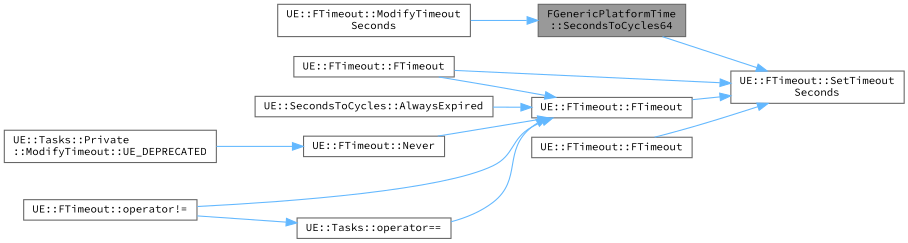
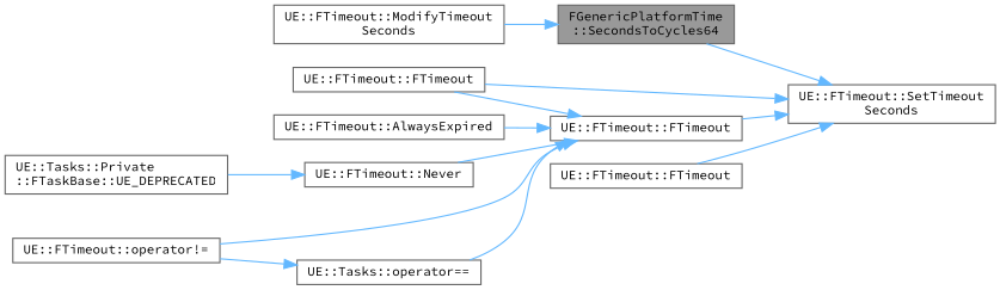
  digraph {
    fontname="Source Code Pro"
    rankdir=RL
    node [color=grey40 fillcolor=white fontname="Source Code Pro" fontsize=10 shape=box style=filled]
    edge [color=steelblue1 dir=back fontname="Source Code Pro" fontsize=10 labelfontname=Helvetica labelfontsize=10 style=solid]
    n1 [color=gray40 fillcolor=grey60 fontcolor=black height=0.2 label="FGenericPlatformTime\l::SecondsToCycles64" width=0.4]
    n2 [height=0.2 label="UE::FTimeout::ModifyTimeout\lSeconds" width=0.4]
    n3 [height=0.2 label="UE::FTimeout::SetTimeout\lSeconds" width=0.4]
    n4 [height=0.2 label="UE::FTimeout::FTimeout" width=0.4]
    n5 [height=0.2 label="UE::FTimeout::FTimeout" width=0.4]
    n6 [height=0.2 label="UE::FTimeout::FTimeout" width=0.4]
-   n7 [height=0.2 label="UE::SecondsToCycles::AlwaysExpired" width=0.4]
+   n7 [height=0.2 label="UE::FTimeout::AlwaysExpired" width=0.4]
    n8 [height=0.2 label="UE::FTimeout::Never" width=0.4]
    n9 [height=0.2 label="UE::FTimeout::operator!=" width=0.4]
    n10 [height=0.2 label="UE::Tasks::operator==" width=0.4]
-   n11 [height=0.2 label="UE::Tasks::Private\l::ModifyTimeout::UE_DEPRECATED" width=0.4]
+   n11 [height=0.2 label="UE::Tasks::Private\l::FTaskBase::UE_DEPRECATED" width=0.4]
    n1 -> n2
    n3 -> n1
    n3 -> n4
    n3 -> n5
    n3 -> n6
    n5 -> n4
    n5 -> n7
    n5 -> n8
    n5 -> n9
    n5 -> n10
    n8 -> n11
    n10 -> n9
  }
